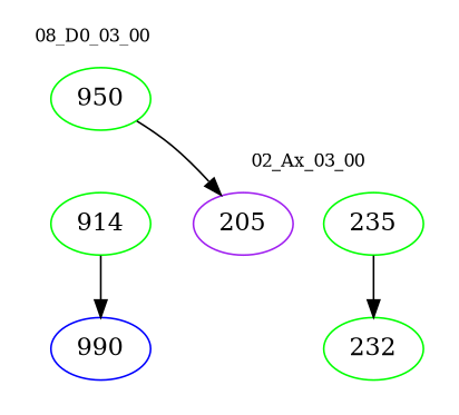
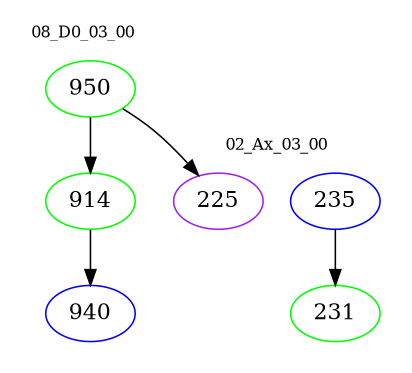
  digraph {
    node [color=green]
    edge [color=black]
-   n1 [label=235]
-   n2 [label=232]
-   n3 [color=purple label=205]
+   n1 [color=blue label=235]
+   n2 [label=231]
+   n3 [color=purple label=225]
    n4 [label=950]
    n5 [label=914]
-   n6 [color=blue label=990]
+   n6 [color=blue label=940]
    subgraph cluster_1 {
      color=white
      fontsize=10
      label="02_Ax_03_00"
      n1
      n2
      n3
    }
    subgraph cluster_2 {
      color=white
      fontsize=10
      label="08_D0_03_00"
      n4
      n5
      n6
    }
    n1 -> n2
    n4 -> n3
+   n4 -> n5
    n5 -> n6
  }
